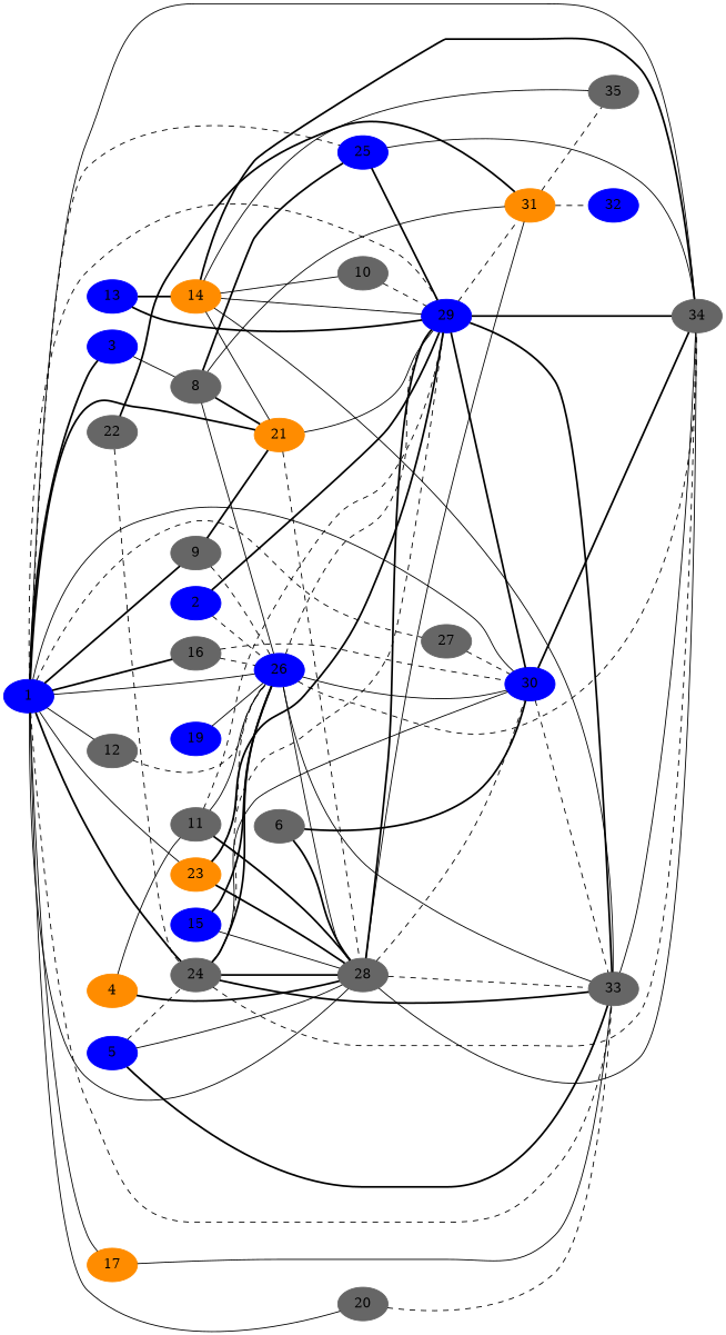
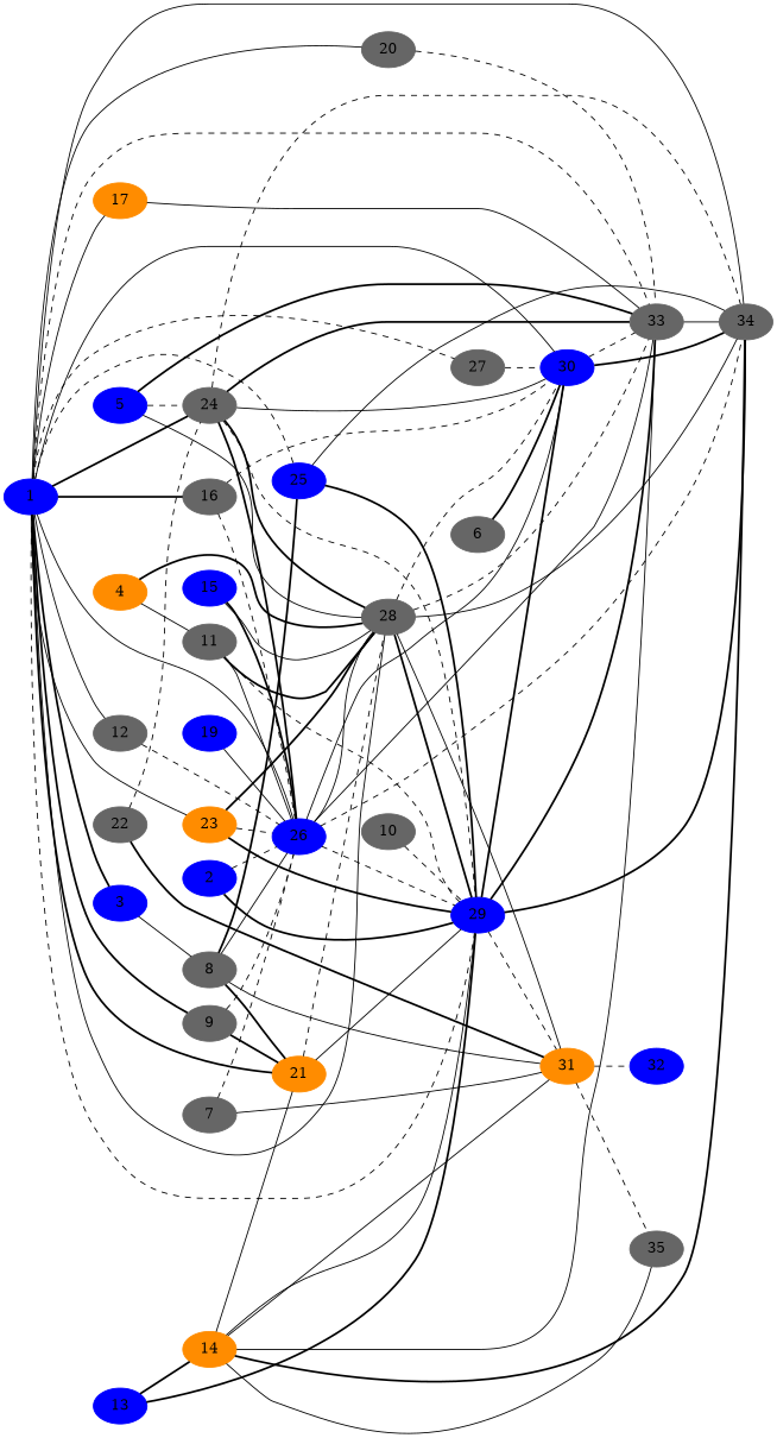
  graph {
    rankdir=LR
    node [color=gray40 style=filled]
    edge [style=solid weight=1.0]
    1 [color=blue]
    3 [color=blue]
    9
    12
    16
    17 [color=darkorange]
    20
    21 [color=darkorange]
    23 [color=darkorange]
    24
    25 [color=blue]
    26 [color=blue]
    27
    28
    29 [color=blue]
    30 [color=blue]
    33
    34
    8
    31 [color=darkorange]
    2 [color=blue]
    4 [color=darkorange]
    11
    5 [color=blue]
    6
+   7
    35
    32 [color=blue]
    10
    13 [color=blue]
    14 [color=darkorange]
    15 [color=blue]
    19 [color=blue]
    22
    1 -- 3 [style=bold]
    1 -- 9 [style=bold]
    1 -- 12
    1 -- 16 [style=bold]
    1 -- 17 [weight=2.0]
    1 -- 20
    1 -- 21 [style=bold]
    1 -- 23 [weight=2.0]
    1 -- 24 [style=bold weight=3.0]
    1 -- 25 [style=dashed]
    1 -- 26 [weight=4.0]
    1 -- 27 [style=dashed]
    1 -- 28 [weight=4.0]
    1 -- 29 [style=dashed weight=5.0]
    1 -- 30 [weight=4.0]
    1 -- 33 [style=dashed weight=3.0]
    1 -- 34 [weight=4.0]
    3 -- 8
    9 -- 21 [style=bold]
    9 -- 26 [style=dashed]
    12 -- 26 [style=dashed]
    16 -- 26 [style=dashed]
    16 -- 30 [style=dashed]
    17 -- 33
    20 -- 33 [style=dashed]
    21 -- 28 [style=dashed]
    21 -- 29
    23 -- 26 [style=dashed weight=2.0]
    23 -- 28 [style=bold]
    23 -- 29 [style=bold]
    24 -- 26 [style=bold weight=2.0]
    24 -- 28 [style=bold weight=2.0]
    24 -- 29 [style=dashed]
    24 -- 30
    24 -- 33 [style=bold weight=2.0]
    24 -- 34 [style=dashed]
    25 -- 29 [style=bold]
    25 -- 34
    26 -- 28
    26 -- 29 [style=dashed weight=2.0]
    26 -- 30 [weight=2.0]
    26 -- 33 [weight=2.0]
    26 -- 34 [style=dashed]
    27 -- 30 [style=dashed]
    28 -- 29 [style=bold]
    28 -- 30 [style=dashed]
    28 -- 33 [style=dashed]
    28 -- 34 [weight=2.0]
    28 -- 31
    29 -- 30 [style=bold]
    29 -- 33 [style=bold]
    29 -- 34 [style=bold]
    29 -- 31 [style=dashed]
    30 -- 33 [style=dashed weight=2.0]
    30 -- 34 [style=bold]
    33 -- 34
    8 -- 21 [style=bold]
    8 -- 25 [style=bold]
    8 -- 26 [weight=2.0]
    8 -- 31
    31 -- 35 [style=dashed]
    31 -- 32 [style=dashed weight=2.0]
    2 -- 26 [style=dashed]
    2 -- 29 [style=bold]
    4 -- 28 [style=bold]
    4 -- 11
    11 -- 26
    11 -- 28 [style=bold]
    11 -- 29 [style=dashed]
    5 -- 24 [style=dashed]
    5 -- 28
    5 -- 33 [style=bold]
-   6 -- 28 [style=bold]
    6 -- 30 [style=bold]
+   7 -- 26 [style=dashed]
+   7 -- 31
    10 -- 29 [style=dashed]
    13 -- 29 [style=bold]
    13 -- 14 [style=bold]
    14 -- 21
    14 -- 29
    14 -- 33
    14 -- 34 [style=bold]
-   14 -- 10
+   14 -- 31
    14 -- 35
    15 -- 26 [style=bold]
    15 -- 28
    19 -- 26
    22 -- 24 [style=dashed weight=2.0]
    22 -- 31 [style=bold]
  }
